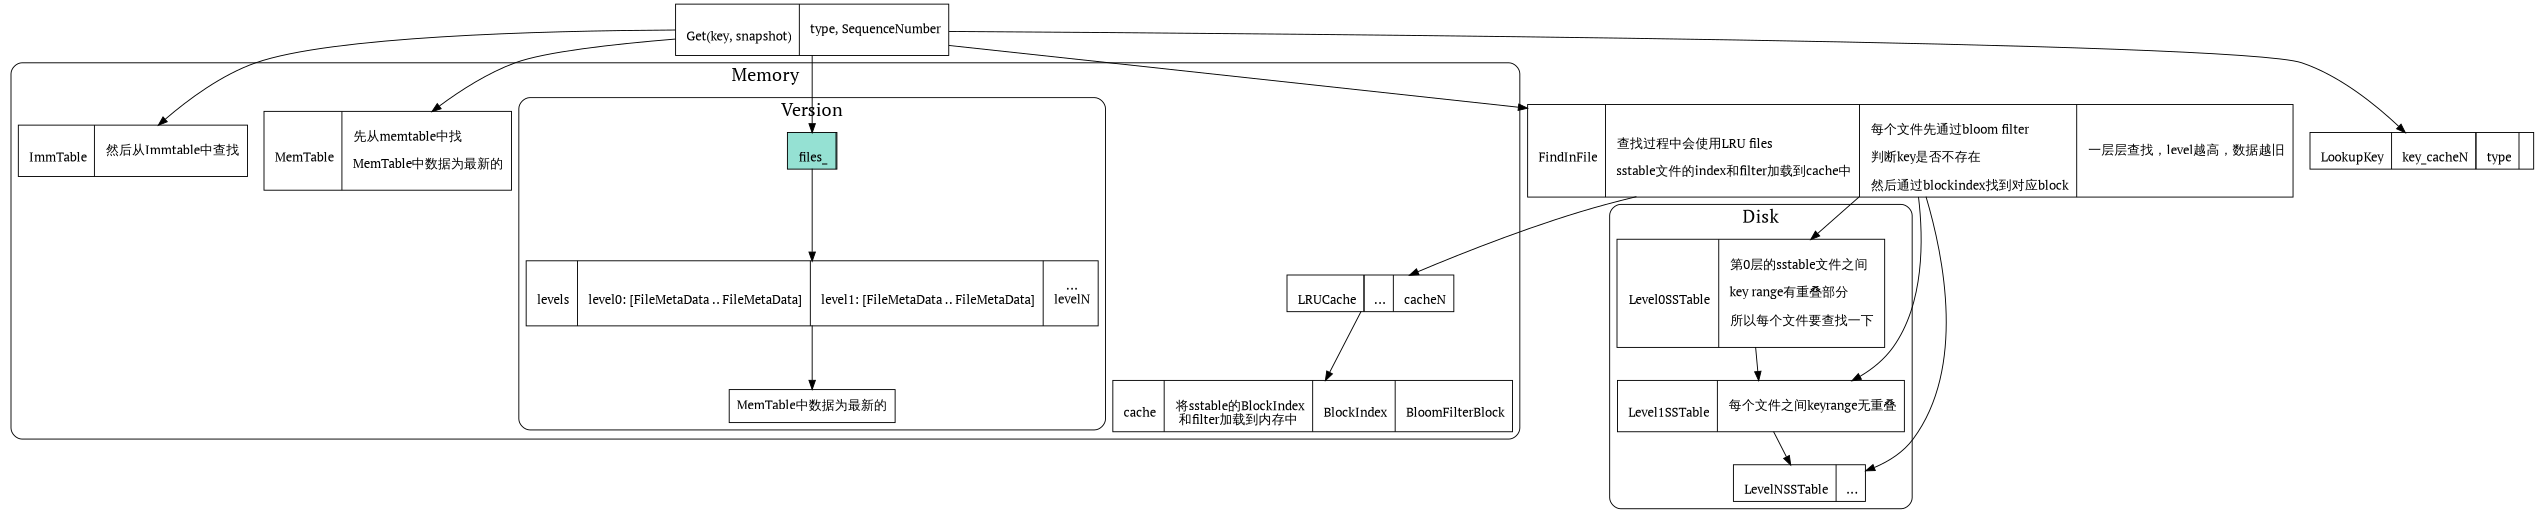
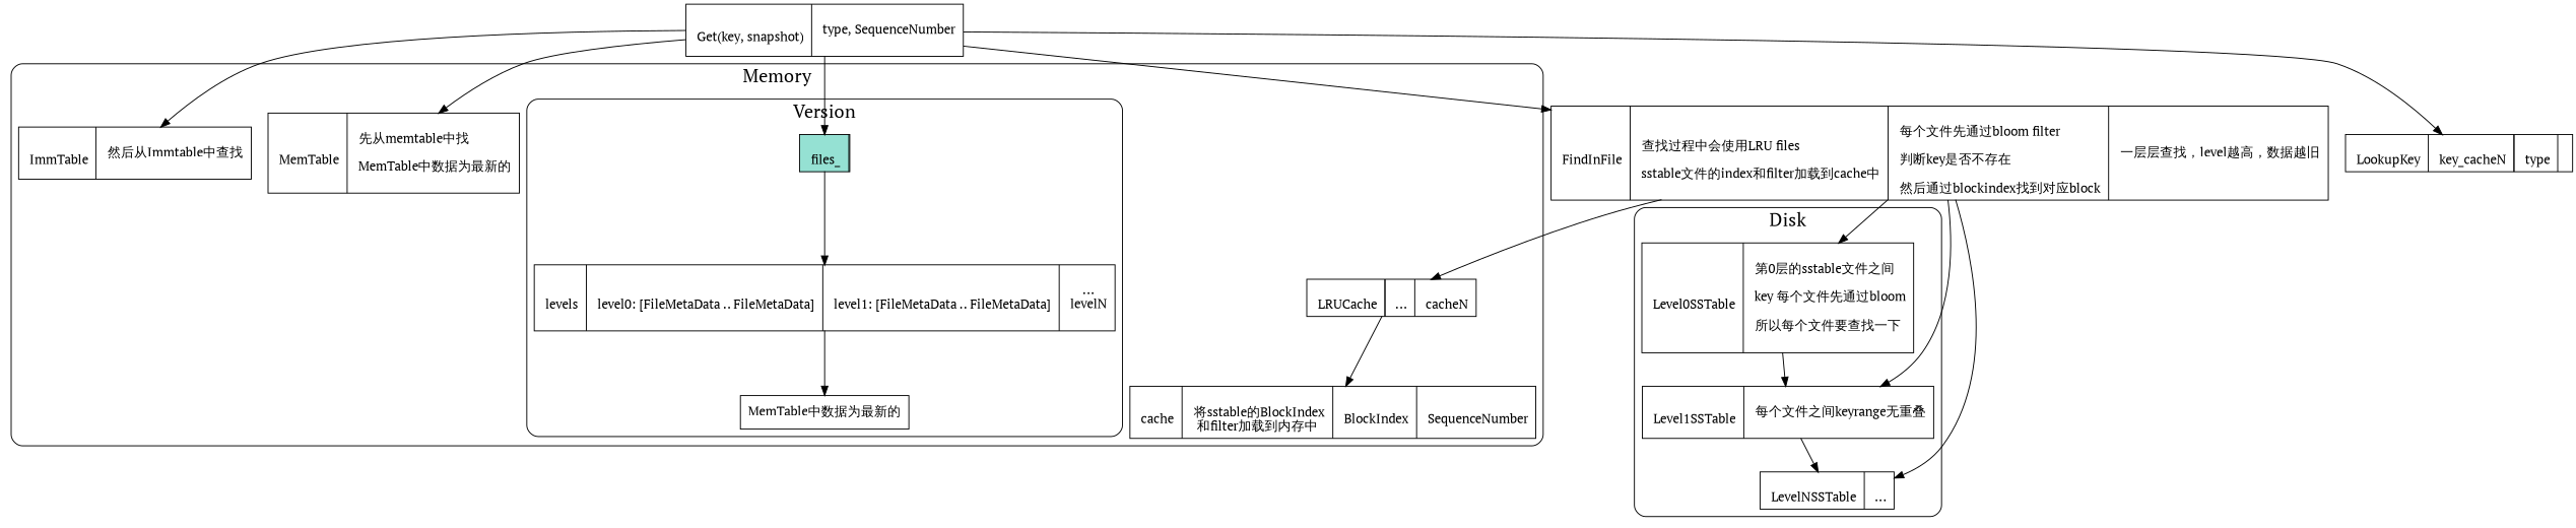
  digraph {
    fontname="PT Serif"
    newrank=true
    rankdir=TB
    node [fontname="PT Serif" shape=record]
    edge [fontname="PT Serif"]
    n1 [fillcolor="#95e1d3" label="{{\n          files_|\n          <FileMetaData> std::Vector\<FileMetaData*\>\l files_[config::kNumLevels];\n        }}" style=filled]
    n2 [label="{{\n          levels|\n          level0: [FileMetaData .. FileMetaData]\l|\n          level1: [FileMetaData .. FileMetaData]\l|\n          ...\n          levelN\l\n        }}"]
    n3 [label="MemTable中数据为最新的" shape=box]
    n4 [label="{{\n      MemTable|\n      先从memtable中找\l \n      MemTable中数据为最新的\l\n    }}"]
    n5 [label="{{\n      ImmTable|\n      然后从Immtable中查找\l\n    }}"]
    n6 [label="{{\n      LRUCache|\n      <cache> cache1|\n      ...|\n      cacheN\n    }}"]
-   n7 [label="{{\n      cache|\n      将sstable的BlockIndex\l和filter加载到内存中|\n      BlockIndex|\n      BloomFilterBlock\n    }}"]
-   n8 [label="{{\n      Level0SSTable|\n      第0层的sstable文件之间\l \n      key range有重叠部分\l\n      所以每个文件要查找一下\l\n    }}"]
+   n7 [label="{{\n      cache|\n      将sstable的BlockIndex\l和filter加载到内存中|\n      BlockIndex|\n      SequenceNumber\n    }}"]
+   n8 [label="{{\n      Level0SSTable|\n      第0层的sstable文件之间\l \n      key 每个文件先通过bloom\l\n      所以每个文件要查找一下\l\n    }}"]
    n9 [label="{{\n      Level1SSTable|\n      每个文件之间keyrange无重叠\l\n    }}"]
    n10 [label="{{\n      LevelNSSTable|\n      ...\n    }}"]
    n11 [label="{{\n      FindInFile|\n      查找过程中会使用LRU files\l \n      sstable文件的index和filter加载到cache中\l|\n      每个文件先通过bloom filter\l \n      判断key是否不存在\l\n      然后通过blockindex找到对应block\l|\n      一层层查找，level越高，数据越旧\l\n    }}"]
    n12 [label="{{\n      Get(key, snapshot)|\n      type, SequenceNumber\l\n    }}"]
    n13 [label="{{\n      LookupKey|\n      key_cacheN|\n      <sequence> sequence_number\l|\n        type\l|\n    }}"]
    subgraph cluster_1 {
      fontsize=20
      label=Memory
      style=rounded
      n4
      n5
      n6
      n7
      subgraph cluster_2 {
        fontsize=20
        label=Version
        style=rounded
        n1
        n2
        n3
      }
    }
    subgraph cluster_3 {
      fontsize=20
      label=Disk
      style=rounded
      n8
      n9
      n10
    }
    n1 -> n2
    n2 -> n3
    n6 -> n7 [tailport=cache]
    n8 -> n9
    n9 -> n10
    n11 -> n6
    n11 -> n8
    n11 -> n9
    n11 -> n10
    n12 -> n1
    n12 -> n4
    n12 -> n5
    n12 -> n11
    n12 -> n13
  }
